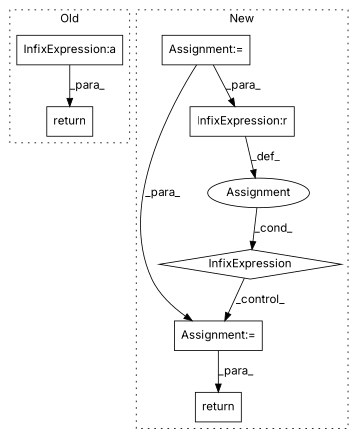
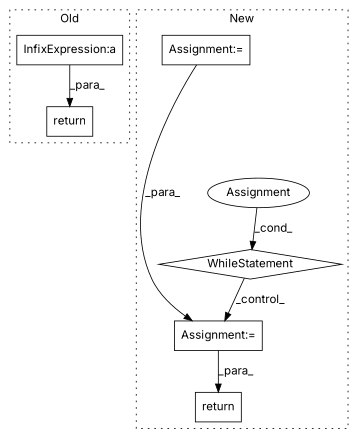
  digraph {
    fontname=Inter
    node [a=41 fontname=Inter l=7 shape=box]
    edge [fontname=Inter]
    n1 [label=return s=1276]
    n2 [a=27 l=3 label="InfixExpression:a" s=1331]
-   n3 [a=61 l="7,2" label=InfixExpression s="1042,1062" shape=diamond]
+   n3 [a=61 l="7,2" label=WhileStatement s="1042,1062" shape=diamond]
    n4 [a=7 l=1 label="Assignment:=" s=1223]
    n5 [a=42 label=Assignment shape=ellipse l=""]
-   n6 [a=27 l=3 label="InfixExpression:r" s=1055]
    n7 [a=7 l=2 label="Assignment:=" s=997]
    n8 [label=return s=1312]
    subgraph cluster_1 {
      label=Old
      style=dotted
      n1
      n2
    }
    subgraph cluster_2 {
      label=New
      style=dotted
      n3
      n4
      n5
-     n6
      n7
      n8
    }
    n2 -> n1 [label=_para_]
    n3 -> n4 [label=_control_]
    n4 -> n8 [label=_para_]
    n5 -> n3 [label=_cond_]
-   n6 -> n5 [label=_def_]
    n7 -> n4 [label=_para_]
-   n7 -> n6 [label=_para_]
  }
